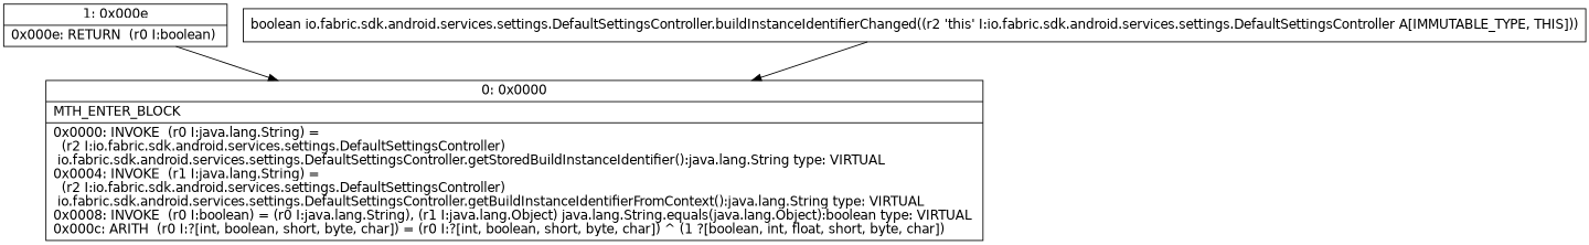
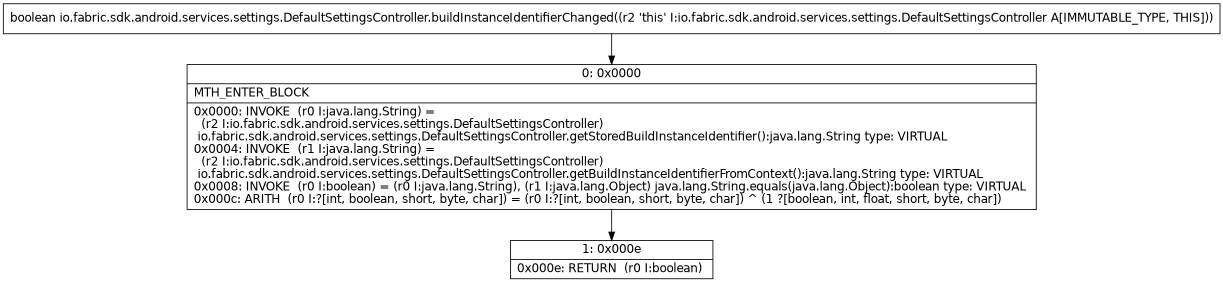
  digraph {
    fontname="DejaVu Sans"
    node [shape=record fontname="DejaVu Sans"]
    edge [fontname="DejaVu Sans"]
    n1 [label="{0\:\ 0x0000|MTH_ENTER_BLOCK\l|0x0000: INVOKE  (r0 I:java.lang.String) = \l  (r2 I:io.fabric.sdk.android.services.settings.DefaultSettingsController)\l io.fabric.sdk.android.services.settings.DefaultSettingsController.getStoredBuildInstanceIdentifier():java.lang.String type: VIRTUAL \l0x0004: INVOKE  (r1 I:java.lang.String) = \l  (r2 I:io.fabric.sdk.android.services.settings.DefaultSettingsController)\l io.fabric.sdk.android.services.settings.DefaultSettingsController.getBuildInstanceIdentifierFromContext():java.lang.String type: VIRTUAL \l0x0008: INVOKE  (r0 I:boolean) = (r0 I:java.lang.String), (r1 I:java.lang.Object) java.lang.String.equals(java.lang.Object):boolean type: VIRTUAL \l0x000c: ARITH  (r0 I:?[int, boolean, short, byte, char]) = (r0 I:?[int, boolean, short, byte, char]) ^ (1 ?[boolean, int, float, short, byte, char]) \l}"]
    n2 [label="{1\:\ 0x000e|0x000e: RETURN  (r0 I:boolean) \l}"]
    n3 [label="{boolean io.fabric.sdk.android.services.settings.DefaultSettingsController.buildInstanceIdentifierChanged((r2 'this' I:io.fabric.sdk.android.services.settings.DefaultSettingsController A[IMMUTABLE_TYPE, THIS])) }"]
-   n2 -> n1
+   n1 -> n2
    n3 -> n1
  }
